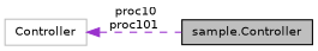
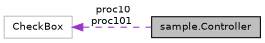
  digraph {
    rankdir=LR
    node [fontname=Helvetica fontsize=10 shape=record style=filled]
    n1 [color=black fillcolor=grey75 fontcolor=black height=0.2 label="sample.Controller" width=0.4]
-   n2 [color=grey75 fillcolor=white height=0.2 label=Controller width=0.4]
+   n2 [color=grey75 fillcolor=white height=0.2 label=CheckBox width=0.4]
    n2 -> n1 [color=darkorchid3 dir=back fontname=Helvetica fontsize=10 label=" proc10\nproc101" labelfontname=Helvetica labelfontsize=10 style=dashed]
  }
